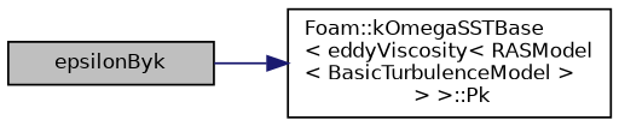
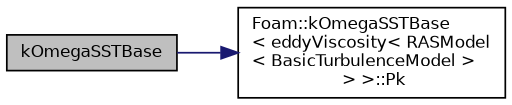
  digraph {
    rankdir=LR
    node [color=black fontname=Helvetica fontsize=10 shape=record]
-   n1 [fillcolor=grey75 fontcolor=black height=0.2 label=epsilonByk style=filled width=0.4]
+   n1 [fillcolor=grey75 fontcolor=black height=0.2 label=kOmegaSSTBase style=filled width=0.4]
    n2 [height=0.2 label="Foam::kOmegaSSTBase\l\< eddyViscosity\< RASModel\l\< BasicTurbulenceModel \>\l \> \>::Pk" width=0.4]
    n1 -> n2 [color=midnightblue fontname=Helvetica fontsize=10 labelfontname=Helvetica labelfontsize=10 style=solid]
  }
